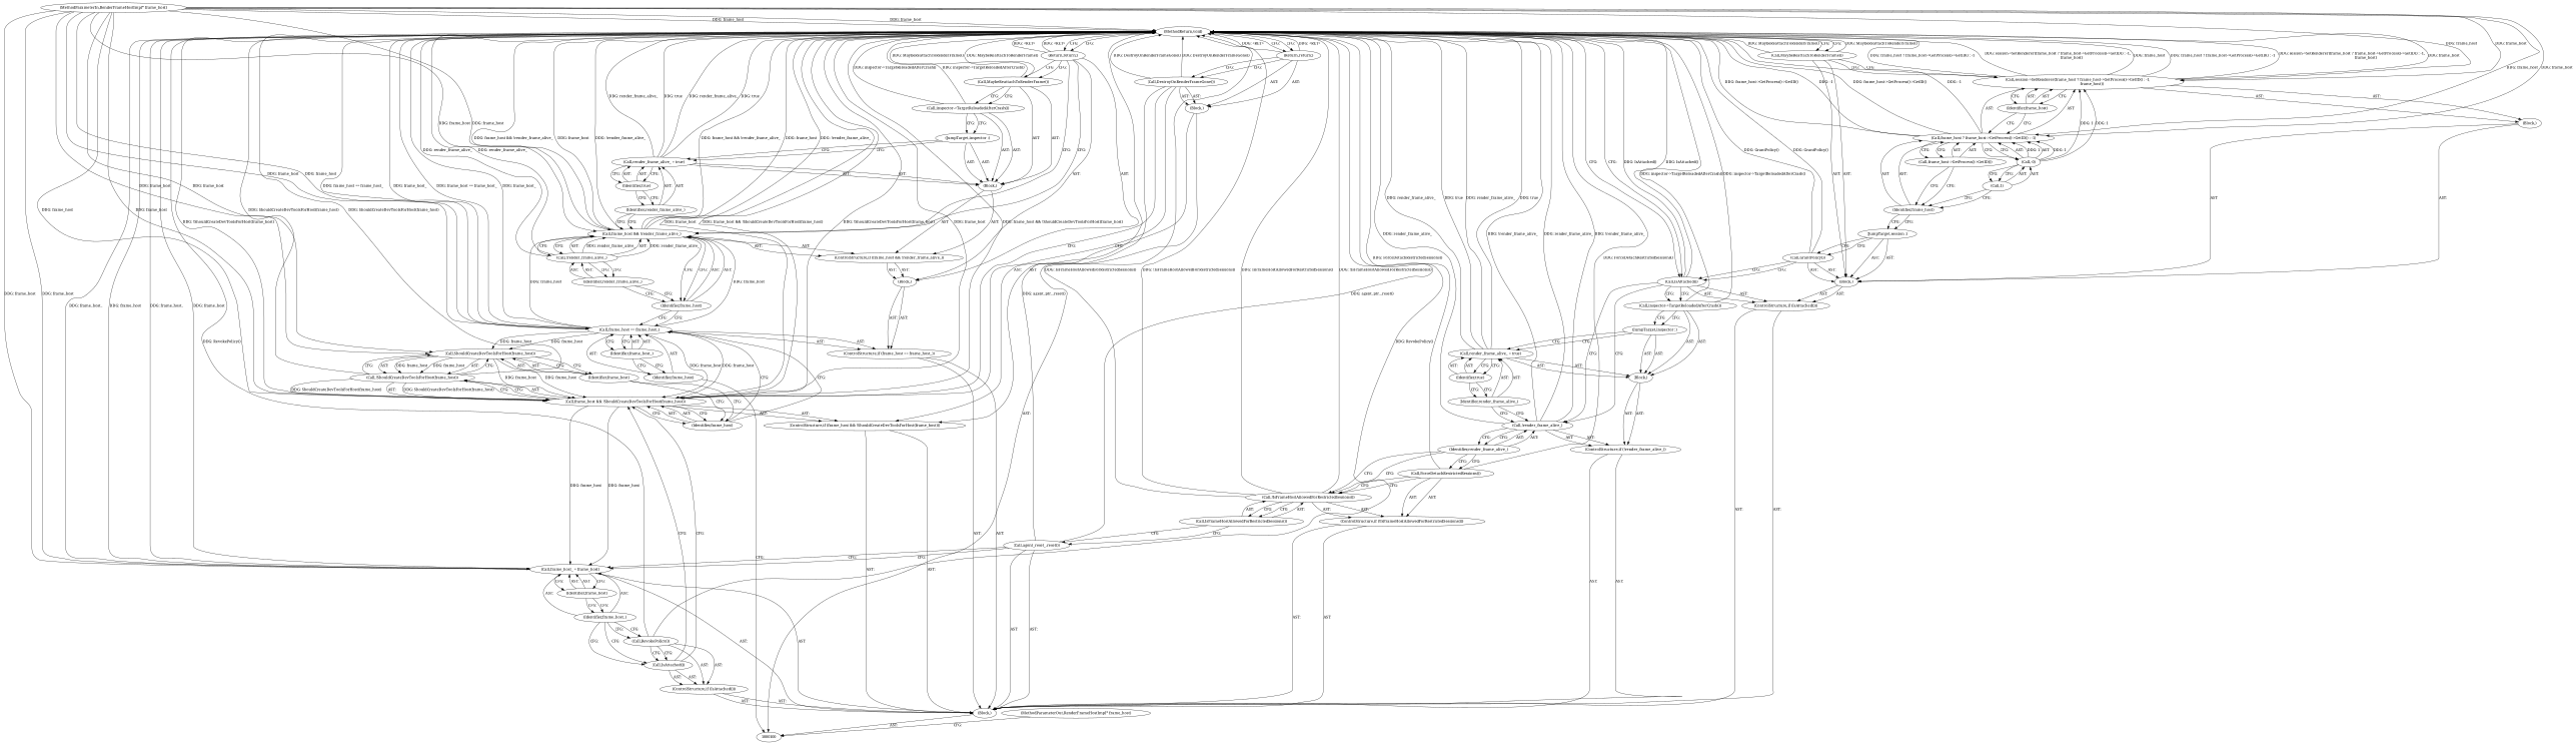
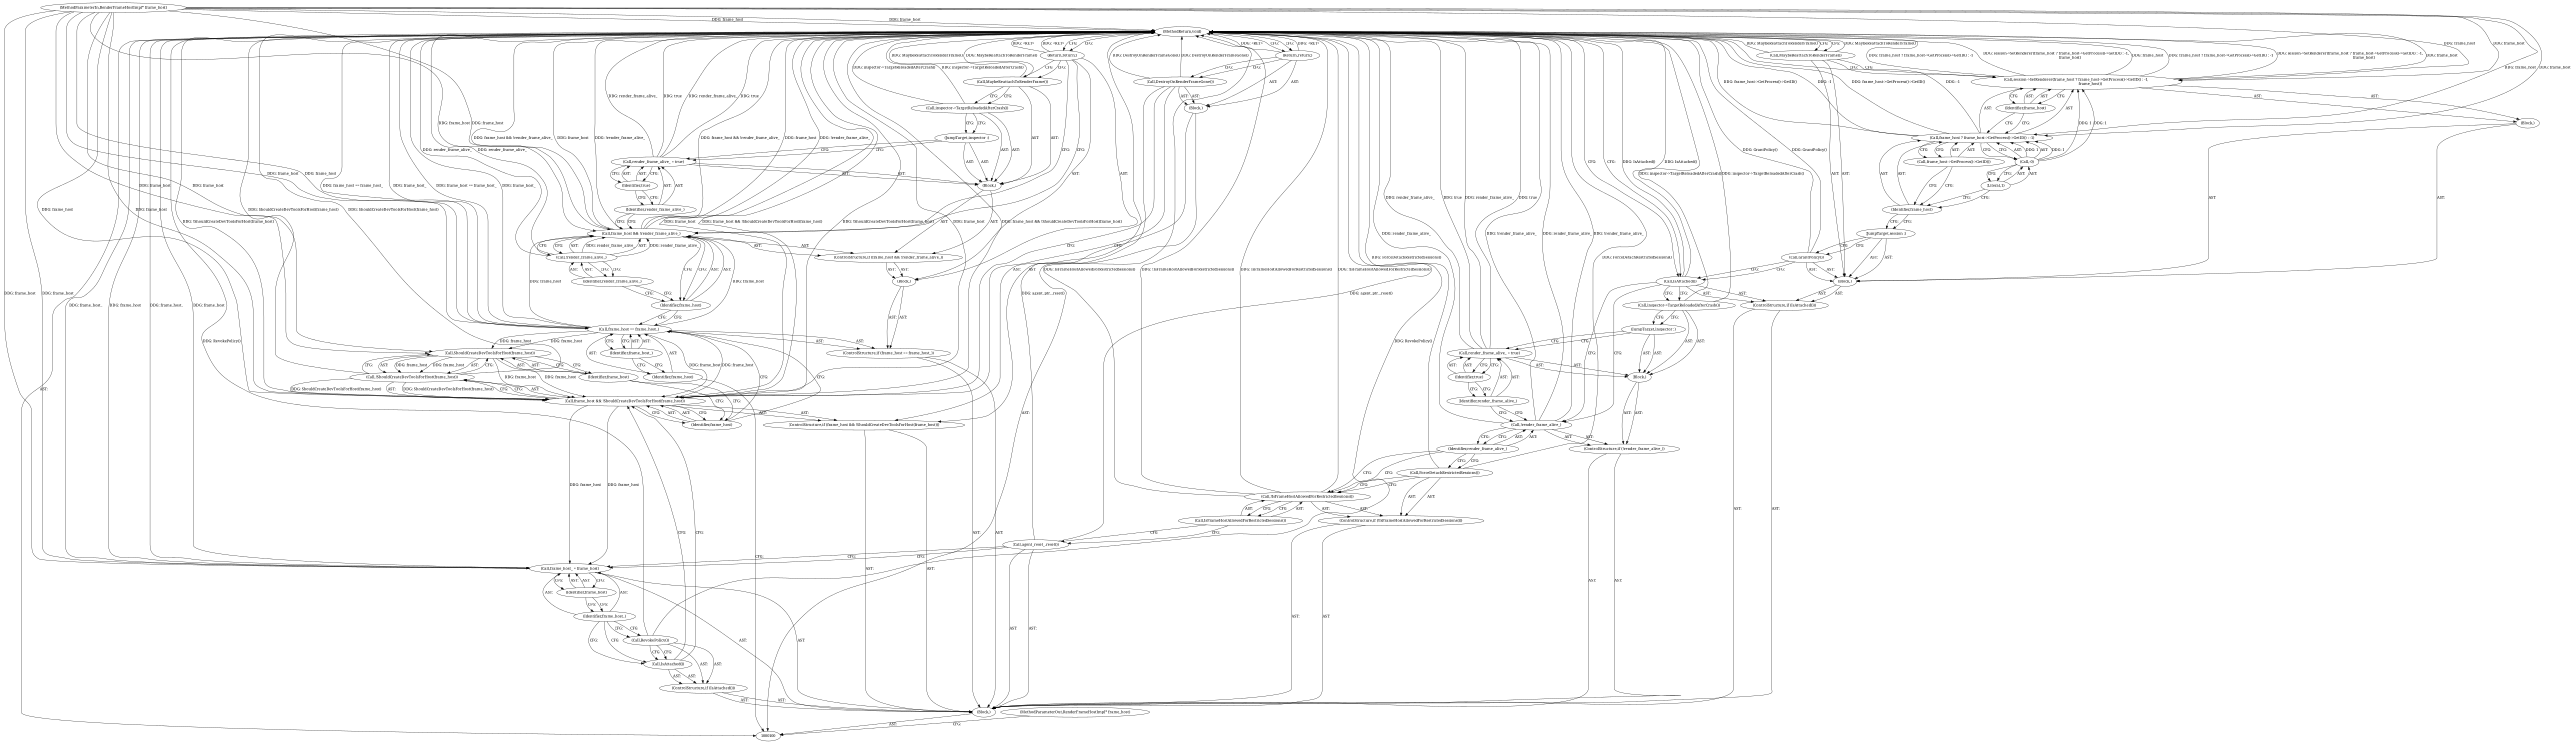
  digraph {
    fontname="Noto Serif"
    node [fontname="Noto Serif"]
    edge [fontname="Noto Serif"]
    n1 [label="(MethodReturn,void)"]
    n2 [label="(Return,return;)"]
    n3 [label="(Return,return;)"]
    n4 [label="(Call,IsAttached())"]
    n5 [label="(Call,MaybeReattachToRenderFrame())"]
    1000100
    n7 [label="(Block,)"]
    n8 [label="(Call,frame_host && !render_frame_alive_)"]
    n9 [label="(Call,MaybeReattachToRenderFrame())"]
    n10 [label="(Block,)"]
    n11 [label="(Call,DestroyOnRenderFrameGone())"]
    n12 [label="(Call,!render_frame_alive_)"]
    n13 [label="(Call,inspector->TargetReloadedAfterCrash())"]
    n14 [label="(ControlStructure,if (IsAttached()))"]
    n15 [label="(Call,session->SetRenderer(frame_host ? frame_host->GetProcess()->GetID() : -1,\n                           frame_host))"]
    n16 [label="(Block,)"]
    n17 [label="(ControlStructure,if (frame_host == frame_host_))"]
    n18 [label="(Call,!render_frame_alive_)"]
    n19 [label="(Identifier,frame_host)"]
    n20 [label="(ControlStructure,if (frame_host && !render_frame_alive_))"]
    n21 [label="(Block,)"]
    n22 [label="(Call,inspector->TargetReloadedAfterCrash())"]
    n23 [label="(ControlStructure,if (frame_host && !ShouldCreateDevToolsForHost(frame_host)))"]
    n24 [label="(Block,)"]
    n25 [label="(Call,!ShouldCreateDevToolsForHost(frame_host))"]
    n26 [label="(Call,ShouldCreateDevToolsForHost(frame_host))"]
    n27 [label="(Call,frame_host && !ShouldCreateDevToolsForHost(frame_host))"]
    n28 [label="(Identifier,frame_host)"]
    n29 [label="(Identifier,frame_host)"]
    n30 [label="(Call,frame_host_ = frame_host)"]
    n31 [label="(Call,frame_host == frame_host_)"]
    n32 [label="(Identifier,frame_host)"]
    n33 [label="(Identifier,frame_host_)"]
    n34 [label="(ControlStructure,if (IsAttached()))"]
    n35 [label="(Call,IsAttached())"]
    n36 [label="(Call,RevokePolicy())"]
    n37 [label="(MethodParameterIn,RenderFrameHostImpl* frame_host)"]
    n38 [label="(Call,frame_host ? frame_host->GetProcess()->GetID() : -1)"]
    n39 [label="(Call,frame_host->GetProcess()->GetID())"]
    n40 [label="(Call,-0)"]
    n41 [label="(Block,)"]
    n42 [label="(Identifier,frame_host)"]
    n43 [label="(MethodParameterOut,RenderFrameHostImpl* frame_host)"]
    n44 [label="(Identifier,frame_host_)"]
    n45 [label="(Call,agent_reset_.reset())"]
    n46 [label="(ControlStructure,if (!IsFrameHostAllowedForRestrictedSessions()))"]
    n47 [label="(Call,!IsFrameHostAllowedForRestrictedSessions())"]
    n48 [label="(Call,IsFrameHostAllowedForRestrictedSessions())"]
    n49 [label="(Call,ForceDetachRestrictedSessions())"]
    n50 [label="(Block,)"]
    n51 [label="(ControlStructure,if (!render_frame_alive_))"]
    n52 [label="(Identifier,render_frame_alive_)"]
    n53 [label="(Identifier,true)"]
    n54 [label="(Call,render_frame_alive_ = true)"]
    n55 [label="(Identifier,render_frame_alive_)"]
    n56 [label="(JumpTarget,inspector :)"]
    n57 [label="(Identifier,frame_host)"]
    n58 [label="(Call,GrantPolicy())"]
    n59 [label="(JumpTarget,session :)"]
    n60 [label="(Identifier,frame_host)"]
-   n61 [label="(Call,1)"]
+   n61 [label="(Literal,1)"]
    n62 [label="(Identifier,render_frame_alive_)"]
    n63 [label="(Identifier,true)"]
    n64 [label="(Call,render_frame_alive_ = true)"]
    n65 [label="(Identifier,render_frame_alive_)"]
    n66 [label="(JumpTarget,inspector :)"]
    n1 -> n2 [label="CFG: "]
    n1 -> n2 [label="CFG: "]
    n1 -> n3 [label="CFG: "]
    n1 -> n3 [label="CFG: "]
    n1 -> n4 [label="CFG: "]
    n1 -> n4 [label="CFG: "]
    n1 -> n5 [label="CFG: "]
    n1 -> n5 [label="CFG: "]
+   n1 -> 1000100 [label="AST: "]
    n2 -> n1 [label="DDG: <RET>"]
    n2 -> n1 [label="DDG: <RET>"]
    n2 -> n7 [label="AST: "]
    n2 -> n7 [label="AST: "]
    n2 -> n8 [label="CFG: "]
    n2 -> n8 [label="CFG: "]
    n2 -> n9 [label="CFG: "]
    n2 -> n9 [label="CFG: "]
    n3 -> n1 [label="DDG: <RET>"]
    n3 -> n1 [label="DDG: <RET>"]
    n3 -> n10 [label="AST: "]
    n3 -> n10 [label="AST: "]
    n3 -> n11 [label="CFG: "]
    n3 -> n11 [label="CFG: "]
    n4 -> n1 [label="DDG: IsAttached()"]
    n4 -> n1 [label="DDG: IsAttached()"]
    n4 -> n12 [label="CFG: "]
    n4 -> n12 [label="CFG: "]
    n4 -> n13 [label="CFG: "]
    n4 -> n13 [label="CFG: "]
    n4 -> n14 [label="AST: "]
    n4 -> n14 [label="AST: "]
    n5 -> n1 [label="DDG: MaybeReattachToRenderFrame()"]
    n5 -> n1 [label="DDG: MaybeReattachToRenderFrame()"]
    n5 -> n15 [label="CFG: "]
    n5 -> n15 [label="CFG: "]
    n5 -> n16 [label="AST: "]
    n5 -> n16 [label="AST: "]
    n7 -> n17 [label="AST: "]
    n7 -> n17 [label="AST: "]
    n8 -> n1 [label="DDG: frame_host"]
    n8 -> n1 [label="DDG: !render_frame_alive_"]
    n8 -> n1 [label="DDG: frame_host && !render_frame_alive_"]
    n8 -> n1 [label="DDG: frame_host"]
    n8 -> n1 [label="DDG: !render_frame_alive_"]
    n8 -> n1 [label="DDG: frame_host && !render_frame_alive_"]
    n8 -> n18 [label="CFG: "]
    n8 -> n18 [label="CFG: "]
    n8 -> n19 [label="CFG: "]
    n8 -> n19 [label="CFG: "]
    n8 -> n20 [label="AST: "]
    n8 -> n20 [label="AST: "]
    n9 -> n1 [label="DDG: MaybeReattachToRenderFrame()"]
    n9 -> n1 [label="DDG: MaybeReattachToRenderFrame()"]
    n9 -> n21 [label="AST: "]
    n9 -> n21 [label="AST: "]
    n9 -> n22 [label="CFG: "]
    n9 -> n22 [label="CFG: "]
    n10 -> n23 [label="AST: "]
    n10 -> n23 [label="AST: "]
    n11 -> n1 [label="DDG: DestroyOnRenderFrameGone()"]
    n11 -> n1 [label="DDG: DestroyOnRenderFrameGone()"]
    n11 -> 1000100 [label="AST: "]
    n11 -> n10 [label="AST: "]
    n11 -> n10 [label="AST: "]
    n11 -> n27 [label="CFG: "]
    n11 -> n27 [label="CFG: "]
    n12 -> n1 [label="DDG: !render_frame_alive_"]
    n12 -> n1 [label="DDG: render_frame_alive_"]
    n12 -> n1 [label="DDG: !render_frame_alive_"]
    n12 -> n1 [label="DDG: render_frame_alive_"]
    n12 -> n51 [label="AST: "]
    n12 -> n51 [label="AST: "]
    n12 -> n52 [label="CFG: "]
    n12 -> n52 [label="CFG: "]
    n13 -> n1 [label="DDG: inspector->TargetReloadedAfterCrash()"]
    n13 -> n1 [label="DDG: inspector->TargetReloadedAfterCrash()"]
    n13 -> n50 [label="AST: "]
    n13 -> n50 [label="AST: "]
    n13 -> n56 [label="CFG: "]
    n13 -> n56 [label="CFG: "]
    n14 -> n24 [label="AST: "]
    n14 -> n24 [label="AST: "]
    n15 -> n1 [label="DDG: frame_host ? frame_host->GetProcess()->GetID() : -1"]
    n15 -> n1 [label="DDG: session->SetRenderer(frame_host ? frame_host->GetProcess()->GetID() : -1,\n                           frame_host)"]
    n15 -> n1 [label="DDG: frame_host"]
    n15 -> n1 [label="DDG: frame_host ? frame_host->GetProcess()->GetID() : -1"]
    n15 -> n1 [label="DDG: session->SetRenderer(frame_host ? frame_host->GetProcess()->GetID() : -1,\n                           frame_host)"]
    n15 -> n1 [label="DDG: frame_host"]
    n15 -> n41 [label="AST: "]
    n15 -> n41 [label="AST: "]
    n15 -> n42 [label="CFG: "]
    n15 -> n42 [label="CFG: "]
    n16 -> n14 [label="AST: "]
    n16 -> n14 [label="AST: "]
    n17 -> n24 [label="AST: "]
    n17 -> n24 [label="AST: "]
    n18 -> n1 [label="DDG: render_frame_alive_"]
    n18 -> n1 [label="DDG: render_frame_alive_"]
    n18 -> n8 [label="AST: "]
    n18 -> n8 [label="DDG: render_frame_alive_"]
    n18 -> n8 [label="AST: "]
    n18 -> n8 [label="DDG: render_frame_alive_"]
    n18 -> n62 [label="CFG: "]
    n18 -> n62 [label="CFG: "]
    n19 -> n8 [label="AST: "]
    n19 -> n8 [label="AST: "]
    n19 -> n31 [label="CFG: "]
    n19 -> n31 [label="CFG: "]
    n20 -> n7 [label="AST: "]
    n20 -> n7 [label="AST: "]
    n21 -> n20 [label="AST: "]
    n21 -> n20 [label="AST: "]
    n22 -> n1 [label="DDG: inspector->TargetReloadedAfterCrash()"]
    n22 -> n1 [label="DDG: inspector->TargetReloadedAfterCrash()"]
    n22 -> n21 [label="AST: "]
    n22 -> n21 [label="AST: "]
    n22 -> n66 [label="CFG: "]
    n22 -> n66 [label="CFG: "]
    n23 -> n24 [label="AST: "]
    n23 -> n24 [label="AST: "]
    n24 -> 1000100 [label="AST: "]
    n25 -> n1 [label="DDG: ShouldCreateDevToolsForHost(frame_host)"]
    n25 -> n1 [label="DDG: ShouldCreateDevToolsForHost(frame_host)"]
    n25 -> n26 [label="CFG: "]
    n25 -> n26 [label="CFG: "]
    n25 -> n27 [label="AST: "]
    n25 -> n27 [label="DDG: ShouldCreateDevToolsForHost(frame_host)"]
    n25 -> n27 [label="AST: "]
    n25 -> n27 [label="DDG: ShouldCreateDevToolsForHost(frame_host)"]
    n26 -> n25 [label="AST: "]
    n26 -> n25 [label="DDG: frame_host"]
    n26 -> n25 [label="AST: "]
    n26 -> n25 [label="DDG: frame_host"]
    n26 -> n27 [label="DDG: frame_host"]
    n26 -> n27 [label="DDG: frame_host"]
    n26 -> n28 [label="CFG: "]
    n26 -> n28 [label="CFG: "]
    n27 -> n1 [label="DDG: !ShouldCreateDevToolsForHost(frame_host)"]
    n27 -> n1 [label="DDG: frame_host"]
    n27 -> n1 [label="DDG: frame_host && !ShouldCreateDevToolsForHost(frame_host)"]
    n27 -> n1 [label="DDG: !ShouldCreateDevToolsForHost(frame_host)"]
    n27 -> n1 [label="DDG: frame_host"]
    n27 -> n1 [label="DDG: frame_host && !ShouldCreateDevToolsForHost(frame_host)"]
    n27 -> n23 [label="AST: "]
    n27 -> n23 [label="AST: "]
    n27 -> n25 [label="CFG: "]
    n27 -> n25 [label="CFG: "]
    n27 -> n29 [label="CFG: "]
    n27 -> n29 [label="CFG: "]
    n27 -> n30 [label="DDG: frame_host"]
    n27 -> n30 [label="DDG: frame_host"]
    n28 -> n26 [label="AST: "]
    n28 -> n26 [label="AST: "]
    n28 -> n29 [label="CFG: "]
    n28 -> n29 [label="CFG: "]
    n29 -> n27 [label="AST: "]
    n29 -> n27 [label="AST: "]
    n29 -> n31 [label="CFG: "]
    n29 -> n31 [label="CFG: "]
    n30 -> n1 [label="DDG: frame_host_"]
    n30 -> n1 [label="DDG: frame_host"]
    n30 -> n1 [label="DDG: frame_host_"]
    n30 -> n1 [label="DDG: frame_host"]
    n30 -> n24 [label="AST: "]
    n30 -> n24 [label="AST: "]
    n30 -> n32 [label="CFG: "]
    n30 -> n32 [label="CFG: "]
    n31 -> n1 [label="DDG: frame_host == frame_host_"]
    n31 -> n1 [label="DDG: frame_host_"]
    n31 -> n1 [label="DDG: frame_host == frame_host_"]
    n31 -> n1 [label="DDG: frame_host_"]
    n31 -> n8 [label="DDG: frame_host"]
    n31 -> n8 [label="DDG: frame_host"]
    n31 -> n17 [label="AST: "]
    n31 -> n17 [label="AST: "]
    n31 -> n26 [label="DDG: frame_host"]
    n31 -> n26 [label="DDG: frame_host"]
    n31 -> n27 [label="DDG: frame_host"]
    n31 -> n27 [label="DDG: frame_host"]
    n31 -> n33 [label="CFG: "]
    n31 -> n33 [label="CFG: "]
    n32 -> n30 [label="AST: "]
    n32 -> n30 [label="AST: "]
    n32 -> n44 [label="CFG: "]
    n32 -> n44 [label="CFG: "]
    n33 -> n31 [label="AST: "]
    n33 -> n31 [label="AST: "]
    n33 -> n57 [label="CFG: "]
    n33 -> n57 [label="CFG: "]
    n34 -> n24 [label="AST: "]
    n34 -> n24 [label="AST: "]
    n35 -> n27 [label="CFG: "]
    n35 -> n27 [label="CFG: "]
    n35 -> n34 [label="AST: "]
    n35 -> n34 [label="AST: "]
    n36 -> n1 [label="DDG: RevokePolicy()"]
    n36 -> n1 [label="DDG: RevokePolicy()"]
    n36 -> n34 [label="AST: "]
    n36 -> n34 [label="AST: "]
    n36 -> n35 [label="CFG: "]
    n36 -> n35 [label="CFG: "]
    n37 -> n1 [label="DDG: frame_host"]
    n37 -> n1 [label="DDG: frame_host"]
    n37 -> n8 [label="DDG: frame_host"]
    n37 -> n8 [label="DDG: frame_host"]
    n37 -> n15 [label="DDG: frame_host"]
    n37 -> n15 [label="DDG: frame_host"]
    n37 -> n26 [label="DDG: frame_host"]
    n37 -> n26 [label="DDG: frame_host"]
    n37 -> n27 [label="DDG: frame_host"]
    n37 -> n27 [label="DDG: frame_host"]
    n37 -> n30 [label="DDG: frame_host"]
    n37 -> n30 [label="DDG: frame_host"]
    n37 -> n31 [label="DDG: frame_host"]
    n37 -> n31 [label="DDG: frame_host"]
    n37 -> n38 [label="DDG: frame_host"]
    n37 -> n38 [label="DDG: frame_host"]
    n38 -> n1 [label="DDG: frame_host->GetProcess()->GetID()"]
    n38 -> n1 [label="DDG: -1"]
    n38 -> n1 [label="DDG: frame_host->GetProcess()->GetID()"]
    n38 -> n1 [label="DDG: -1"]
    n38 -> n15 [label="AST: "]
    n38 -> n15 [label="AST: "]
    n38 -> n39 [label="CFG: "]
    n38 -> n39 [label="CFG: "]
    n38 -> n40 [label="CFG: "]
    n38 -> n40 [label="CFG: "]
    n39 -> n38 [label="AST: "]
    n39 -> n38 [label="AST: "]
    n39 -> n60 [label="CFG: "]
    n39 -> n60 [label="CFG: "]
    n40 -> n15 [label="DDG: 1"]
    n40 -> n15 [label="DDG: 1"]
    n40 -> n38 [label="AST: "]
    n40 -> n38 [label="DDG: 1"]
    n40 -> n38 [label="AST: "]
    n40 -> n38 [label="DDG: 1"]
    n40 -> n61 [label="CFG: "]
    n40 -> n61 [label="CFG: "]
    n41 -> n16 [label="AST: "]
    n41 -> n16 [label="AST: "]
    n42 -> n15 [label="AST: "]
    n42 -> n15 [label="AST: "]
    n42 -> n38 [label="CFG: "]
    n42 -> n38 [label="CFG: "]
    n43 -> 1000100 [label="CFG: "]
    n44 -> n30 [label="AST: "]
    n44 -> n30 [label="AST: "]
    n44 -> n35 [label="CFG: "]
    n44 -> n35 [label="CFG: "]
    n44 -> n36 [label="CFG: "]
    n44 -> n36 [label="CFG: "]
    n45 -> n1 [label="DDG: agent_ptr_.reset()"]
    n45 -> n1 [label="DDG: agent_ptr_.reset()"]
    n45 -> n24 [label="AST: "]
    n45 -> n24 [label="AST: "]
    n45 -> n30 [label="CFG: "]
    n45 -> n30 [label="CFG: "]
    n46 -> n24 [label="AST: "]
    n46 -> n24 [label="AST: "]
    n47 -> n1 [label="DDG: IsFrameHostAllowedForRestrictedSessions()"]
    n47 -> n1 [label="DDG: !IsFrameHostAllowedForRestrictedSessions()"]
    n47 -> n1 [label="DDG: IsFrameHostAllowedForRestrictedSessions()"]
    n47 -> n1 [label="DDG: !IsFrameHostAllowedForRestrictedSessions()"]
    n47 -> n46 [label="AST: "]
    n47 -> n46 [label="AST: "]
    n47 -> n48 [label="CFG: "]
    n47 -> n48 [label="CFG: "]
    n48 -> n45 [label="CFG: "]
    n48 -> n45 [label="CFG: "]
    n48 -> n47 [label="AST: "]
    n48 -> n47 [label="AST: "]
    n49 -> n1 [label="DDG: ForceDetachRestrictedSessions()"]
    n49 -> n1 [label="DDG: ForceDetachRestrictedSessions()"]
    n49 -> n46 [label="AST: "]
    n49 -> n46 [label="AST: "]
    n49 -> n47 [label="CFG: "]
    n49 -> n47 [label="CFG: "]
    n50 -> n51 [label="AST: "]
    n50 -> n51 [label="AST: "]
    n51 -> n24 [label="AST: "]
    n51 -> n24 [label="AST: "]
    n52 -> n12 [label="AST: "]
    n52 -> n12 [label="AST: "]
    n52 -> n47 [label="CFG: "]
    n52 -> n47 [label="CFG: "]
    n52 -> n49 [label="CFG: "]
    n52 -> n49 [label="CFG: "]
    n53 -> n54 [label="AST: "]
    n53 -> n54 [label="AST: "]
    n53 -> n55 [label="CFG: "]
    n53 -> n55 [label="CFG: "]
    n54 -> n1 [label="DDG: render_frame_alive_"]
    n54 -> n1 [label="DDG: true"]
    n54 -> n1 [label="DDG: render_frame_alive_"]
    n54 -> n1 [label="DDG: true"]
    n54 -> n50 [label="AST: "]
    n54 -> n50 [label="AST: "]
    n54 -> n53 [label="CFG: "]
    n54 -> n53 [label="CFG: "]
    n55 -> n12 [label="CFG: "]
    n55 -> n12 [label="CFG: "]
    n55 -> n54 [label="AST: "]
    n55 -> n54 [label="AST: "]
    n56 -> n50 [label="AST: "]
    n56 -> n50 [label="AST: "]
    n56 -> n54 [label="CFG: "]
    n56 -> n54 [label="CFG: "]
    n57 -> 1000100 [label="CFG: "]
    n57 -> n31 [label="AST: "]
    n57 -> n31 [label="AST: "]
    n58 -> n1 [label="DDG: GrantPolicy()"]
    n58 -> n1 [label="DDG: GrantPolicy()"]
    n58 -> n4 [label="CFG: "]
    n58 -> n4 [label="CFG: "]
    n58 -> n16 [label="AST: "]
    n58 -> n16 [label="AST: "]
    n59 -> n16 [label="AST: "]
    n59 -> n16 [label="AST: "]
    n59 -> n58 [label="CFG: "]
    n59 -> n58 [label="CFG: "]
    n60 -> n38 [label="AST: "]
    n60 -> n38 [label="AST: "]
    n60 -> n59 [label="CFG: "]
    n60 -> n59 [label="CFG: "]
    n61 -> n40 [label="AST: "]
    n61 -> n40 [label="AST: "]
    n61 -> n60 [label="CFG: "]
    n61 -> n60 [label="CFG: "]
    n62 -> n18 [label="AST: "]
    n62 -> n18 [label="AST: "]
    n62 -> n19 [label="CFG: "]
    n62 -> n19 [label="CFG: "]
    n63 -> n64 [label="AST: "]
    n63 -> n64 [label="AST: "]
    n63 -> n65 [label="CFG: "]
    n63 -> n65 [label="CFG: "]
    n64 -> n1 [label="DDG: render_frame_alive_"]
    n64 -> n1 [label="DDG: true"]
    n64 -> n1 [label="DDG: render_frame_alive_"]
    n64 -> n1 [label="DDG: true"]
    n64 -> n21 [label="AST: "]
    n64 -> n21 [label="AST: "]
    n64 -> n63 [label="CFG: "]
    n64 -> n63 [label="CFG: "]
    n65 -> n8 [label="CFG: "]
    n65 -> n8 [label="CFG: "]
    n65 -> n64 [label="AST: "]
    n65 -> n64 [label="AST: "]
    n66 -> n21 [label="AST: "]
    n66 -> n21 [label="AST: "]
    n66 -> n64 [label="CFG: "]
    n66 -> n64 [label="CFG: "]
  }
